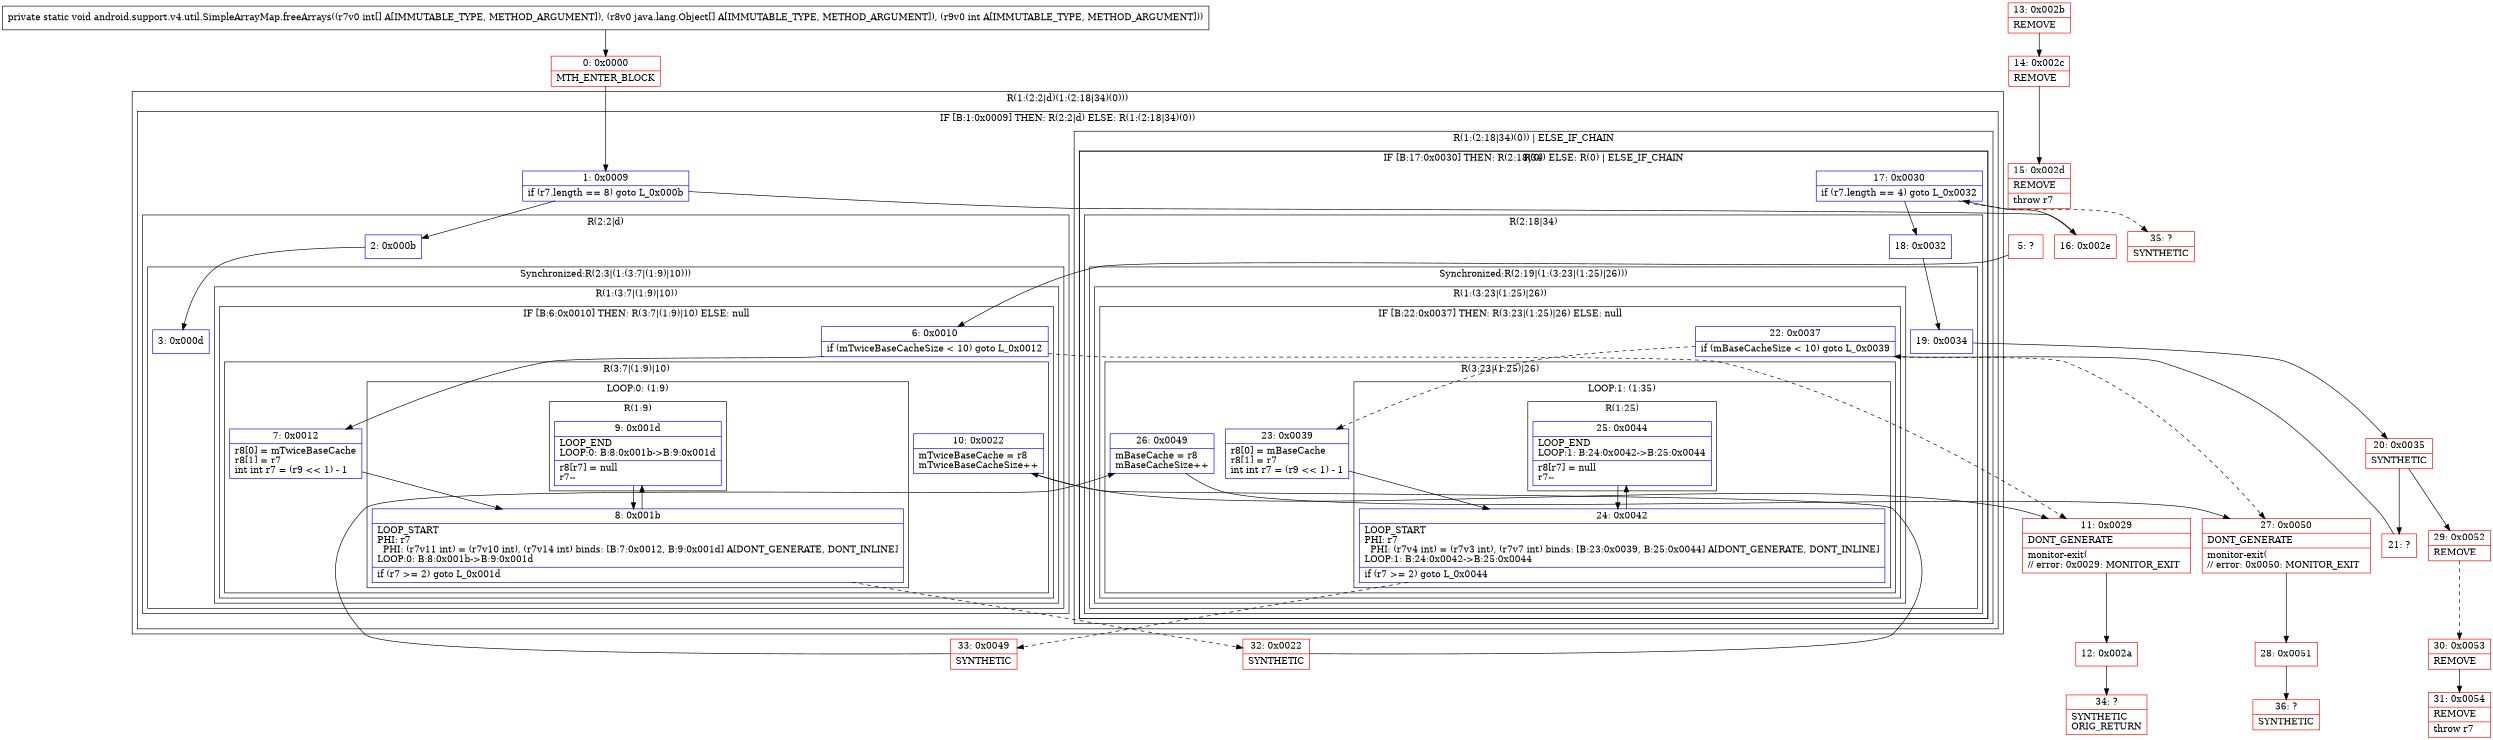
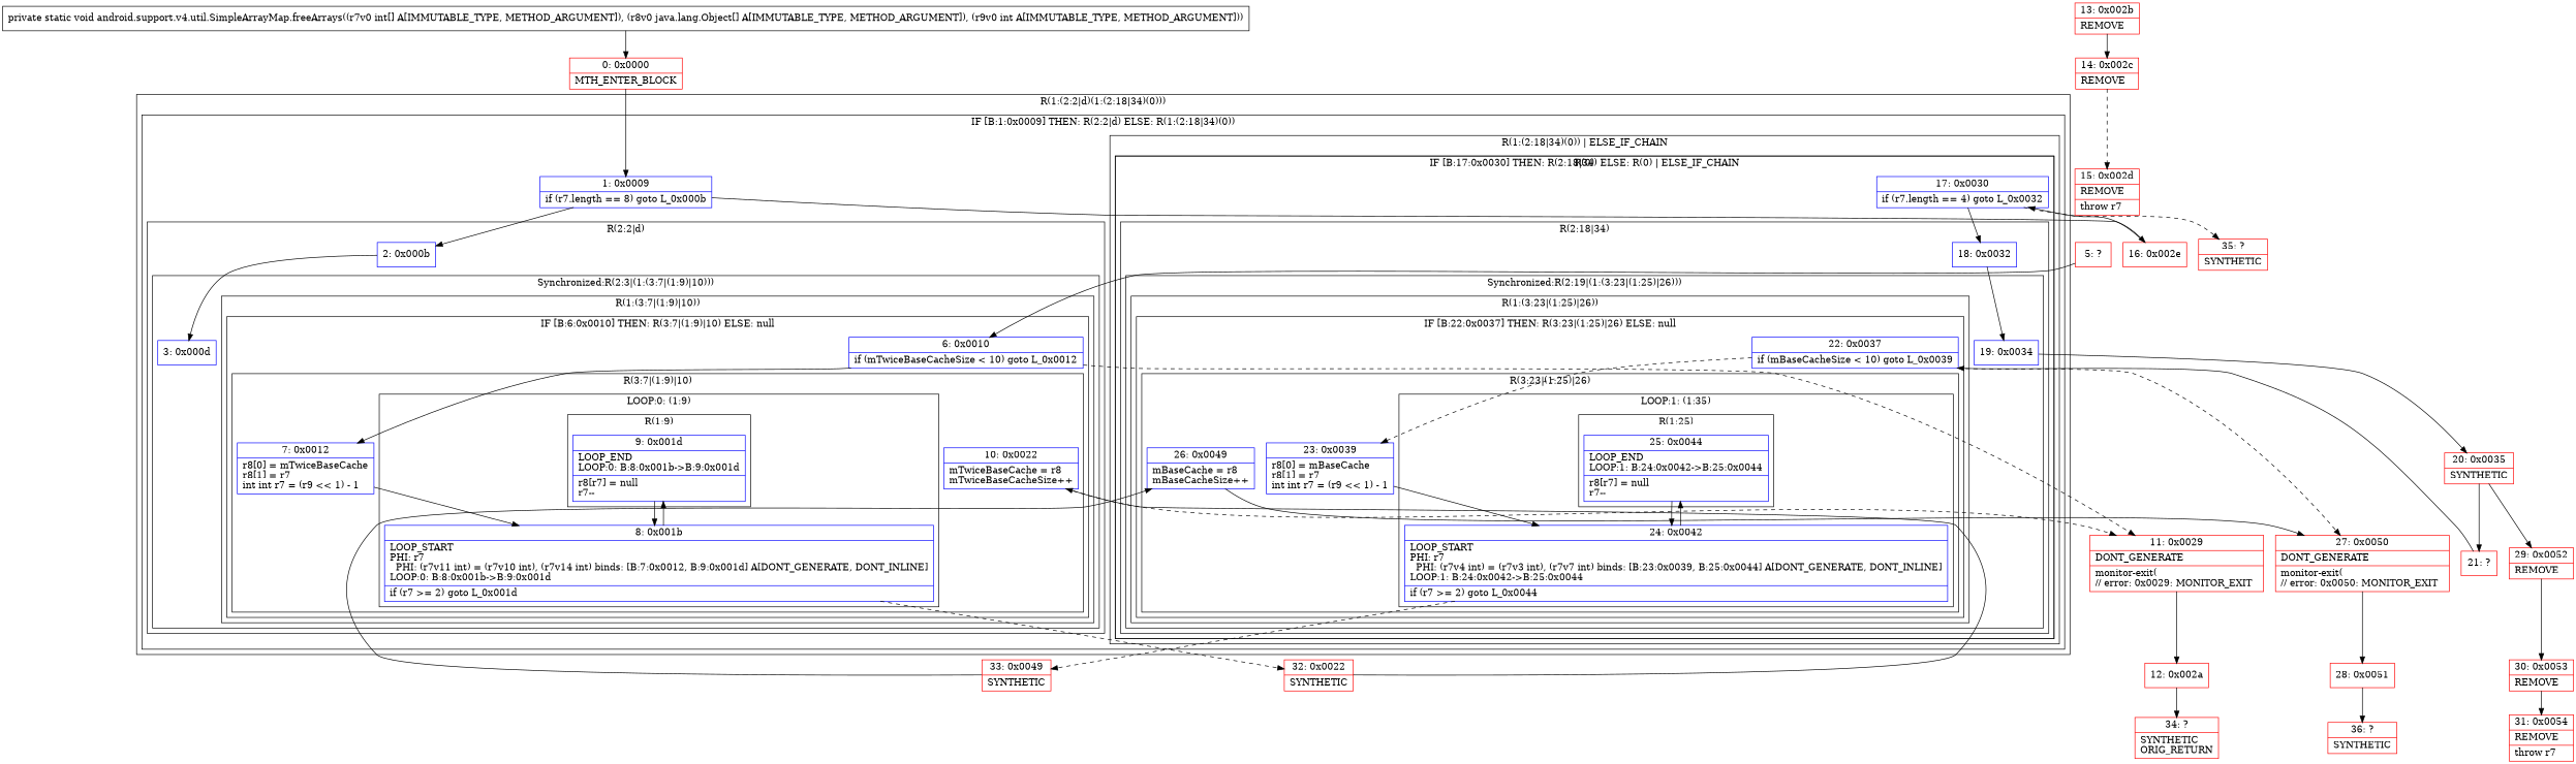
  digraph {
    node [color=red shape=record]
    n1 [color=blue label="{9\:\ 0x001d|LOOP_END\lLOOP:0: B:8:0x001b\-\>B:9:0x001d\l|r8[r7] = null\lr7\-\-\l}"]
    n2 [color=blue label="{8\:\ 0x001b|LOOP_START\lPHI: r7 \l  PHI: (r7v11 int) = (r7v10 int), (r7v14 int) binds: [B:7:0x0012, B:9:0x001d] A[DONT_GENERATE, DONT_INLINE]\lLOOP:0: B:8:0x001b\-\>B:9:0x001d\l|if (r7 \>= 2) goto L_0x001d\l}"]
    n3 [color=blue label="{7\:\ 0x0012|r8[0] = mTwiceBaseCache\lr8[1] = r7\lint int r7 = (r9 \<\< 1) \- 1\l}"]
    n4 [color=blue label="{10\:\ 0x0022|mTwiceBaseCache = r8\lmTwiceBaseCacheSize++\l}"]
    n5 [color=blue label="{6\:\ 0x0010|if (mTwiceBaseCacheSize \< 10) goto L_0x0012\l}"]
    n6 [color=blue label="{3\:\ 0x000d}"]
    n7 [color=blue label="{2\:\ 0x000b}"]
    n8 [color=blue label="{25\:\ 0x0044|LOOP_END\lLOOP:1: B:24:0x0042\-\>B:25:0x0044\l|r8[r7] = null\lr7\-\-\l}"]
    n9 [color=blue label="{24\:\ 0x0042|LOOP_START\lPHI: r7 \l  PHI: (r7v4 int) = (r7v3 int), (r7v7 int) binds: [B:23:0x0039, B:25:0x0044] A[DONT_GENERATE, DONT_INLINE]\lLOOP:1: B:24:0x0042\-\>B:25:0x0044\l|if (r7 \>= 2) goto L_0x0044\l}"]
    n10 [color=blue label="{23\:\ 0x0039|r8[0] = mBaseCache\lr8[1] = r7\lint int r7 = (r9 \<\< 1) \- 1\l}"]
    n11 [color=blue label="{26\:\ 0x0049|mBaseCache = r8\lmBaseCacheSize++\l}"]
    n12 [color=blue label="{22\:\ 0x0037|if (mBaseCacheSize \< 10) goto L_0x0039\l}"]
    n13 [color=blue label="{19\:\ 0x0034}"]
    n14 [color=blue label="{18\:\ 0x0032}"]
    n15 [color=blue label="{17\:\ 0x0030|if (r7.length == 4) goto L_0x0032\l}"]
    n16 [color=blue label="{1\:\ 0x0009|if (r7.length == 8) goto L_0x000b\l}"]
    n17 [label="{32\:\ 0x0022|SYNTHETIC\l}"]
    n18 [label="{11\:\ 0x0029|DONT_GENERATE\l|monitor\-exit(\l\/\/ error: 0x0029: MONITOR_EXIT  \l}"]
    n19 [label="{33\:\ 0x0049|SYNTHETIC\l}"]
    n20 [label="{27\:\ 0x0050|DONT_GENERATE\l|monitor\-exit(\l\/\/ error: 0x0050: MONITOR_EXIT  \l}"]
    n21 [label="{20\:\ 0x0035|SYNTHETIC\l}"]
    n22 [label="{35\:\ ?|SYNTHETIC\l}"]
    n23 [label="{16\:\ 0x002e}"]
    n24 [label="{12\:\ 0x002a}"]
    n25 [label="{21\:\ ?}"]
    n26 [label="{29\:\ 0x0052|REMOVE\l}"]
    n27 [label="{28\:\ 0x0051}"]
    n28 [label="{0\:\ 0x0000|MTH_ENTER_BLOCK\l}"]
    n29 [label="{5\:\ ?}"]
    n30 [label="{13\:\ 0x002b|REMOVE\l}"]
    n31 [label="{14\:\ 0x002c|REMOVE\l}"]
    n32 [label="{34\:\ ?|SYNTHETIC\lORIG_RETURN\l}"]
    n33 [label="{15\:\ 0x002d|REMOVE\l|throw r7\l}"]
    n34 [label="{30\:\ 0x0053|REMOVE\l}"]
    n35 [label="{36\:\ ?|SYNTHETIC\l}"]
    n36 [label="{31\:\ 0x0054|REMOVE\l|throw r7\l}"]
    n37 [label="{private static void android.support.v4.util.SimpleArrayMap.freeArrays((r7v0 int[] A[IMMUTABLE_TYPE, METHOD_ARGUMENT]), (r8v0 java.lang.Object[] A[IMMUTABLE_TYPE, METHOD_ARGUMENT]), (r9v0 int A[IMMUTABLE_TYPE, METHOD_ARGUMENT])) }" color=""]
    subgraph cluster_1 {
      label="R(1:(2:2|d)(1:(2:18|34)(0)))"
      subgraph cluster_2 {
        label="IF [B:1:0x0009] THEN: R(2:2|d) ELSE: R(1:(2:18|34)(0))"
        n16
        subgraph cluster_3 {
          label="R(2:2|d)"
          n7
          subgraph cluster_4 {
            label="Synchronized:R(2:3|(1:(3:7|(1:9)|10)))"
            n6
            subgraph cluster_5 {
              label="R(1:(3:7|(1:9)|10))"
              subgraph cluster_6 {
                label="IF [B:6:0x0010] THEN: R(3:7|(1:9)|10) ELSE: null"
                n5
                subgraph cluster_7 {
                  label="R(3:7|(1:9)|10)"
                  n3
                  n4
                  subgraph cluster_8 {
                    label="LOOP:0: (1:9)"
                    n2
                    subgraph cluster_9 {
                      label="R(1:9)"
                      n1
                    }
                  }
                }
              }
            }
          }
        }
        subgraph cluster_10 {
          label="R(1:(2:18|34)(0)) | ELSE_IF_CHAIN\l"
          subgraph cluster_11 {
            label="IF [B:17:0x0030] THEN: R(2:18|34) ELSE: R(0) | ELSE_IF_CHAIN\l"
            n15
            subgraph cluster_12 {
              label="R(2:18|34)"
              n14
              subgraph cluster_13 {
                label="Synchronized:R(2:19|(1:(3:23|(1:25)|26)))"
                n13
                subgraph cluster_14 {
                  label="R(1:(3:23|(1:25)|26))"
                  subgraph cluster_15 {
                    label="IF [B:22:0x0037] THEN: R(3:23|(1:25)|26) ELSE: null"
                    n12
                    subgraph cluster_16 {
                      label="R(3:23|(1:25)|26)"
                      n10
                      n11
                      subgraph cluster_17 {
                        label="LOOP:1: (1:35)"
                        n9
                        subgraph cluster_18 {
                          label="R(1:25)"
                          n8
                        }
                      }
                    }
                  }
                }
              }
            }
            subgraph cluster_19 {
              label="R(0)"
            }
          }
        }
      }
    }
    n1 -> n2
    n2 -> n1
    n2 -> n17 [style=dashed]
    n3 -> n2
-   n4 -> n18
+   n4 -> n18 [style=dashed]
    n5 -> n3
    n5 -> n18 [style=dashed]
    n7 -> n6
    n8 -> n9
    n9 -> n8
    n9 -> n19 [style=dashed]
    n10 -> n9
    n11 -> n20
    n12 -> n10 [style=dashed]
    n12 -> n20 [style=dashed]
    n13 -> n21
    n14 -> n13
    n15 -> n14
    n15 -> n22 [style=dashed]
    n16 -> n7
    n16 -> n23 [style=solid]
    n17 -> n4
    n18 -> n24
    n19 -> n11
    n20 -> n27
    n21 -> n25
    n21 -> n26
    n23 -> n15
    n24 -> n32
    n25 -> n12
-   n26 -> n34 [style=dashed]
+   n26 -> n34
    n27 -> n35
    n28 -> n16
    n29 -> n5
    n30 -> n31
-   n31 -> n33
+   n31 -> n33 [style=dashed]
    n34 -> n36
    n37 -> n28
  }
